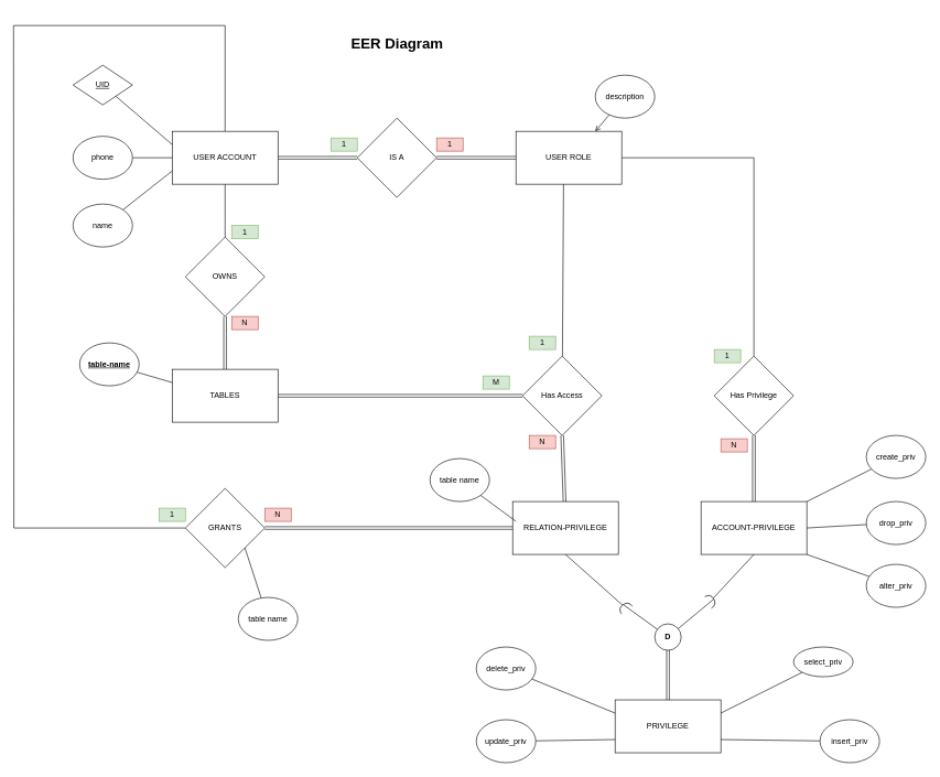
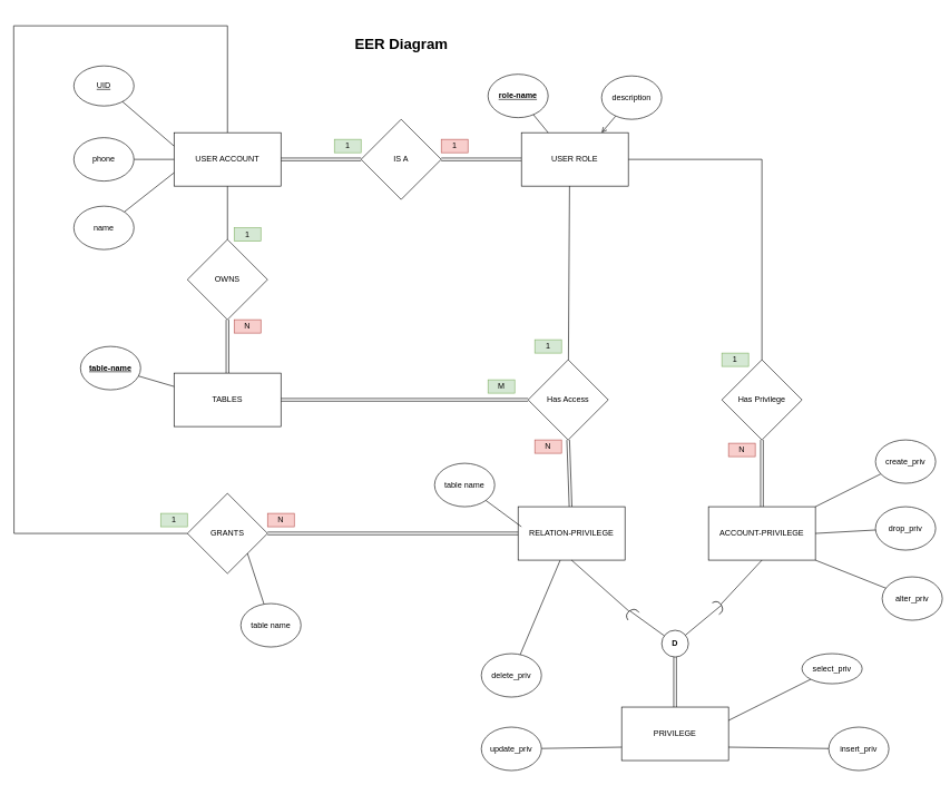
  <mxCell id="0" />
  <mxCell id="1" parent="0" />
  <mxCell id="2" style="edgeStyle=none;rounded=0;orthogonalLoop=1;jettySize=auto;html=1;endArrow=none;shape=link;" parent="1" source="5" target="13" edge="1"><mxGeometry relative="1" as="geometry" /></mxCell>
  <mxCell id="3" style="edgeStyle=none;rounded=0;orthogonalLoop=1;jettySize=auto;html=1;endArrow=none;" parent="1" source="5" target="23" edge="1"><mxGeometry relative="1" as="geometry" /></mxCell>
  <mxCell id="4" style="edgeStyle=orthogonalEdgeStyle;rounded=0;orthogonalLoop=1;jettySize=auto;html=1;endArrow=none;" edge="1" parent="1" source="5"><mxGeometry relative="1" as="geometry"><mxPoint x="20" y="38" as="targetPoint" /><Array as="points"><mxPoint x="340" y="38" /></Array></mxGeometry></mxCell>
  <mxCell id="5" value="USER ACCOUNT" style="rounded=0;whiteSpace=wrap;html=1;" parent="1" vertex="1"><mxGeometry x="260" y="198" width="160" height="80" as="geometry" /></mxCell>
  <mxCell id="6" style="edgeStyle=none;rounded=0;orthogonalLoop=1;jettySize=auto;html=1;entryX=0;entryY=0.25;entryDx=0;entryDy=0;endArrow=none;" parent="1" source="7" target="5" edge="1"><mxGeometry relative="1" as="geometry" /></mxCell>
- <mxCell id="7" value="&lt;u&gt;UID&lt;/u&gt;" style="rhombus;whiteSpace=wrap;html=1;" parent="1" vertex="1"><mxGeometry x="110" y="98" width="90" height="60" as="geometry" /></mxCell>
+ <mxCell id="7" value="&lt;u&gt;UID&lt;/u&gt;" style="ellipse;whiteSpace=wrap;html=1;" parent="1" vertex="1"><mxGeometry x="110" y="98" width="90" height="60" as="geometry" /></mxCell>
  <mxCell id="8" style="edgeStyle=none;rounded=0;orthogonalLoop=1;jettySize=auto;html=1;entryX=0;entryY=0.5;entryDx=0;entryDy=0;endArrow=none;" parent="1" source="9" target="5" edge="1"><mxGeometry relative="1" as="geometry" /></mxCell>
  <mxCell id="9" value="phone" style="ellipse;whiteSpace=wrap;html=1;" parent="1" vertex="1"><mxGeometry x="110" y="205.5" width="90" height="65" as="geometry" /></mxCell>
  <mxCell id="10" style="edgeStyle=none;rounded=0;orthogonalLoop=1;jettySize=auto;html=1;entryX=0;entryY=0.75;entryDx=0;entryDy=0;endArrow=none;" parent="1" source="11" target="5" edge="1"><mxGeometry relative="1" as="geometry" /></mxCell>
  <mxCell id="11" value="name" style="ellipse;whiteSpace=wrap;html=1;" parent="1" vertex="1"><mxGeometry x="110" y="308" width="90" height="65" as="geometry" /></mxCell>
  <mxCell id="12" style="edgeStyle=none;rounded=0;orthogonalLoop=1;jettySize=auto;html=1;entryX=0;entryY=0.5;entryDx=0;entryDy=0;endArrow=none;shape=link;" parent="1" source="13" target="15" edge="1"><mxGeometry relative="1" as="geometry" /></mxCell>
  <mxCell id="13" value="IS A" style="rhombus;whiteSpace=wrap;html=1;" parent="1" vertex="1"><mxGeometry x="540" y="178" width="120" height="120" as="geometry" /></mxCell>
  <mxCell id="14" style="rounded=0;orthogonalLoop=1;jettySize=auto;html=1;entryX=0.5;entryY=0;entryDx=0;entryDy=0;endArrow=none;exitX=1;exitY=0.5;exitDx=0;exitDy=0;" parent="1" source="15" target="43" edge="1"><mxGeometry relative="1" as="geometry"><Array as="points"><mxPoint x="1140" y="238" /></Array></mxGeometry></mxCell>
  <mxCell id="15" value="&lt;div&gt;USER ROLE&lt;/div&gt;" style="rounded=0;whiteSpace=wrap;html=1;" parent="1" vertex="1"><mxGeometry x="780" y="198" width="160" height="80" as="geometry" /></mxCell>
+ <mxCell id="16" style="edgeStyle=none;rounded=0;orthogonalLoop=1;jettySize=auto;html=1;entryX=0.25;entryY=0;entryDx=0;entryDy=0;endArrow=none;" parent="1" source="17" target="15" edge="1"><mxGeometry relative="1" as="geometry" /></mxCell>
+ <mxCell id="17" value="role-name" style="ellipse;whiteSpace=wrap;html=1;fontStyle=5" parent="1" vertex="1"><mxGeometry x="730" y="110.5" width="90" height="65" as="geometry" /></mxCell>
  <mxCell id="18" style="edgeStyle=none;rounded=0;orthogonalLoop=1;jettySize=auto;html=1;entryX=0.75;entryY=0;entryDx=0;entryDy=0;endArrow=open;" parent="1" source="19" target="15" edge="1"><mxGeometry relative="1" as="geometry" /></mxCell>
  <mxCell id="19" value="description" style="ellipse;whiteSpace=wrap;html=1;" parent="1" vertex="1"><mxGeometry x="900" y="113" width="90" height="65" as="geometry" /></mxCell>
  <mxCell id="20" value="1" style="text;html=1;strokeColor=#82b366;fillColor=#d5e8d4;align=center;verticalAlign=middle;whiteSpace=wrap;rounded=0;" parent="1" vertex="1"><mxGeometry x="500" y="208" width="40" height="20" as="geometry" /></mxCell>
  <mxCell id="21" value="1" style="text;html=1;strokeColor=#b85450;fillColor=#f8cecc;align=center;verticalAlign=middle;whiteSpace=wrap;rounded=0;" parent="1" vertex="1"><mxGeometry x="660" y="208" width="40" height="20" as="geometry" /></mxCell>
  <mxCell id="22" style="edgeStyle=none;rounded=0;orthogonalLoop=1;jettySize=auto;html=1;entryX=0.5;entryY=0;entryDx=0;entryDy=0;endArrow=none;shape=link;" parent="1" source="23" target="25" edge="1"><mxGeometry relative="1" as="geometry" /></mxCell>
  <mxCell id="23" value="OWNS" style="rhombus;whiteSpace=wrap;html=1;" parent="1" vertex="1"><mxGeometry x="280" y="358" width="120" height="120" as="geometry" /></mxCell>
  <mxCell id="24" style="edgeStyle=none;rounded=0;orthogonalLoop=1;jettySize=auto;html=1;entryX=0;entryY=0.5;entryDx=0;entryDy=0;endArrow=none;shape=link;" parent="1" source="25" target="45" edge="1"><mxGeometry relative="1" as="geometry" /></mxCell>
  <mxCell id="25" value="TABLES" style="rounded=0;whiteSpace=wrap;html=1;" parent="1" vertex="1"><mxGeometry x="260" y="558" width="160" height="80" as="geometry" /></mxCell>
  <mxCell id="26" value="1" style="text;html=1;strokeColor=#82b366;fillColor=#d5e8d4;align=center;verticalAlign=middle;whiteSpace=wrap;rounded=0;" parent="1" vertex="1"><mxGeometry x="350" y="340.5" width="40" height="20" as="geometry" /></mxCell>
  <mxCell id="27" value="N" style="text;html=1;strokeColor=#b85450;fillColor=#f8cecc;align=center;verticalAlign=middle;whiteSpace=wrap;rounded=0;" parent="1" vertex="1"><mxGeometry x="350" y="478" width="40" height="20" as="geometry" /></mxCell>
  <mxCell id="28" style="edgeStyle=none;rounded=0;orthogonalLoop=1;jettySize=auto;html=1;entryX=0;entryY=0.25;entryDx=0;entryDy=0;endArrow=none;" parent="1" source="29" target="25" edge="1"><mxGeometry relative="1" as="geometry" /></mxCell>
  <mxCell id="29" value="&lt;u&gt;&lt;b&gt;table-name&lt;/b&gt;&lt;/u&gt;" style="ellipse;whiteSpace=wrap;html=1;" parent="1" vertex="1"><mxGeometry x="120" y="518" width="90" height="65" as="geometry" /></mxCell>
  <mxCell id="30" value="" style="edgeStyle=none;rounded=0;orthogonalLoop=1;jettySize=auto;html=1;endArrow=none;shape=link;" parent="1" source="31" target="38" edge="1"><mxGeometry relative="1" as="geometry" /></mxCell>
  <mxCell id="31" value="PRIVILEGE" style="rounded=0;whiteSpace=wrap;html=1;direction=east;" parent="1" vertex="1"><mxGeometry x="930" y="1058" width="160" height="80" as="geometry" /></mxCell>
  <mxCell id="32" style="edgeStyle=none;shape=link;rounded=0;orthogonalLoop=1;jettySize=auto;html=1;entryX=0.5;entryY=1;entryDx=0;entryDy=0;endArrow=none;" parent="1" source="33" target="45" edge="1"><mxGeometry relative="1" as="geometry" /></mxCell>
  <mxCell id="33" value="RELATION-PRIVILEGE" style="rounded=0;whiteSpace=wrap;html=1;direction=east;" parent="1" vertex="1"><mxGeometry x="775" y="758" width="160" height="80" as="geometry" /></mxCell>
  <mxCell id="34" style="edgeStyle=none;rounded=0;orthogonalLoop=1;jettySize=auto;html=1;entryX=0.5;entryY=1;entryDx=0;entryDy=0;endArrow=none;shape=link;" parent="1" source="35" target="43" edge="1"><mxGeometry relative="1" as="geometry" /></mxCell>
  <mxCell id="35" value="ACCOUNT-PRIVILEGE" style="rounded=0;whiteSpace=wrap;html=1;direction=east;" parent="1" vertex="1"><mxGeometry x="1060" y="758" width="160" height="80" as="geometry" /></mxCell>
  <mxCell id="36" style="edgeStyle=none;rounded=0;orthogonalLoop=1;jettySize=auto;html=1;endArrow=none;entryX=0.5;entryY=1;entryDx=0;entryDy=0;" parent="1" source="41" target="35" edge="1"><mxGeometry relative="1" as="geometry" /></mxCell>
  <mxCell id="37" style="edgeStyle=none;rounded=0;orthogonalLoop=1;jettySize=auto;html=1;endArrow=none;entryX=0.5;entryY=1;entryDx=0;entryDy=0;" parent="1" source="39" target="33" edge="1"><mxGeometry relative="1" as="geometry" /></mxCell>
  <mxCell id="38" value="&lt;b&gt;D&lt;/b&gt;" style="ellipse;whiteSpace=wrap;html=1;aspect=fixed;direction=east;" parent="1" vertex="1"><mxGeometry x="990" y="943" width="40" height="40" as="geometry" /></mxCell>
  <mxCell id="39" value="" style="shape=requiredInterface;html=1;verticalLabelPosition=bottom;rotation=-124;direction=east;" parent="1" vertex="1"><mxGeometry x="940" y="908" width="10" height="20" as="geometry" /></mxCell>
  <mxCell id="40" style="edgeStyle=none;rounded=0;orthogonalLoop=1;jettySize=auto;html=1;endArrow=none;entryX=1;entryY=0.5;entryDx=0;entryDy=0;entryPerimeter=0;" parent="1" source="38" target="39" edge="1"><mxGeometry relative="1" as="geometry"><mxPoint x="995.257" y="949.486" as="sourcePoint" /><mxPoint x="942" y="928" as="targetPoint" /></mxGeometry></mxCell>
  <mxCell id="41" value="" style="shape=requiredInterface;html=1;verticalLabelPosition=bottom;rotation=-30;direction=east;" parent="1" vertex="1"><mxGeometry x="1070" y="898" width="10" height="20" as="geometry" /></mxCell>
  <mxCell id="42" style="edgeStyle=none;rounded=0;orthogonalLoop=1;jettySize=auto;html=1;endArrow=none;entryX=1;entryY=0.5;entryDx=0;entryDy=0;entryPerimeter=0;" parent="1" source="38" target="41" edge="1"><mxGeometry relative="1" as="geometry"><mxPoint x="1025.268" y="950.081" as="sourcePoint" /><mxPoint x="1140" y="853" as="targetPoint" /></mxGeometry></mxCell>
  <mxCell id="43" value="Has Privilege" style="rhombus;whiteSpace=wrap;html=1;" parent="1" vertex="1"><mxGeometry x="1080" y="538" width="120" height="120" as="geometry" /></mxCell>
  <mxCell id="44" style="edgeStyle=none;rounded=0;orthogonalLoop=1;jettySize=auto;html=1;endArrow=none;endArrow:none;" parent="1" source="45" edge="1"><mxGeometry relative="1" as="geometry"><mxPoint x="852" y="278" as="targetPoint" /></mxGeometry></mxCell>
  <mxCell id="45" value="Has Access" style="rhombus;whiteSpace=wrap;html=1;" parent="1" vertex="1"><mxGeometry x="790" y="538" width="120" height="120" as="geometry" /></mxCell>
  <mxCell id="46" value="1" style="text;html=1;strokeColor=#82b366;fillColor=#d5e8d4;align=center;verticalAlign=middle;whiteSpace=wrap;rounded=0;" parent="1" vertex="1"><mxGeometry x="1080" y="528" width="40" height="20" as="geometry" /></mxCell>
  <mxCell id="47" value="N" style="text;html=1;strokeColor=#b85450;fillColor=#f8cecc;align=center;verticalAlign=middle;whiteSpace=wrap;rounded=0;" parent="1" vertex="1"><mxGeometry x="1090" y="663" width="40" height="20" as="geometry" /></mxCell>
  <mxCell id="48" value="N" style="text;html=1;strokeColor=#b85450;fillColor=#f8cecc;align=center;verticalAlign=middle;whiteSpace=wrap;rounded=0;" parent="1" vertex="1"><mxGeometry x="800" y="658" width="40" height="20" as="geometry" /></mxCell>
  <mxCell id="49" value="1" style="text;html=1;strokeColor=#82b366;fillColor=#d5e8d4;align=center;verticalAlign=middle;whiteSpace=wrap;rounded=0;" parent="1" vertex="1"><mxGeometry x="800" y="508" width="40" height="20" as="geometry" /></mxCell>
  <mxCell id="50" value="M" style="text;html=1;strokeColor=#82b366;fillColor=#d5e8d4;align=center;verticalAlign=middle;whiteSpace=wrap;rounded=0;" parent="1" vertex="1"><mxGeometry x="730" y="568" width="40" height="20" as="geometry" /></mxCell>
  <mxCell id="51" style="edgeStyle=none;rounded=0;orthogonalLoop=1;jettySize=auto;html=1;endArrow=none;" parent="1" source="52" edge="1"><mxGeometry relative="1" as="geometry"><mxPoint x="780" y="788" as="targetPoint" /></mxGeometry></mxCell>
  <mxCell id="52" value="table name" style="ellipse;whiteSpace=wrap;html=1;" parent="1" vertex="1"><mxGeometry x="650" y="693" width="90" height="65" as="geometry" /></mxCell>
  <mxCell id="53" value="&lt;b&gt;&lt;font style=&quot;font-size: 22px&quot;&gt;EER Diagram&lt;/font&gt;&lt;/b&gt;" style="text;html=1;strokeColor=none;fillColor=none;align=center;verticalAlign=middle;whiteSpace=wrap;rounded=0;" parent="1" vertex="1"><mxGeometry x="467.5" y="20.5" width="265" height="90" as="geometry" /></mxCell>
  <mxCell id="54" style="endArrow=none;rounded=0;orthogonalLoop=1;jettySize=auto;html=1;entryX=1;entryY=0.75;entryDx=0;entryDy=0;" edge="1" parent="1" source="55" target="31"><mxGeometry relative="1" as="geometry"><mxPoint x="1140" y="1188" as="targetPoint" /></mxGeometry></mxCell>
  <mxCell id="55" value="insert_priv" style="ellipse;whiteSpace=wrap;html=1;" vertex="1" parent="1"><mxGeometry x="1240" y="1088" width="90" height="65" as="geometry" /></mxCell>
  <mxCell id="56" style="endArrow=none;rounded=0;orthogonalLoop=1;jettySize=auto;html=1;entryX=1;entryY=0.25;entryDx=0;entryDy=0;" edge="1" parent="1" source="57" target="31"><mxGeometry relative="1" as="geometry"><mxPoint x="1140" y="1168" as="targetPoint" /></mxGeometry></mxCell>
  <mxCell id="57" value="select_priv" style="ellipse;whiteSpace=wrap;html=1;" vertex="1" parent="1"><mxGeometry x="1200" y="978" width="90" height="45" as="geometry" /></mxCell>
  <mxCell id="58" style="endArrow=none;rounded=0;orthogonalLoop=1;jettySize=auto;html=1;entryX=0;entryY=0.75;entryDx=0;entryDy=0;" edge="1" parent="1" source="59" target="31"><mxGeometry relative="1" as="geometry"><mxPoint x="1140" y="1208" as="targetPoint" /></mxGeometry></mxCell>
  <mxCell id="59" value="update_priv" style="ellipse;whiteSpace=wrap;html=1;" vertex="1" parent="1"><mxGeometry x="720" y="1088" width="90" height="65" as="geometry" /></mxCell>
- <mxCell id="60" style="endArrow=none;rounded=0;orthogonalLoop=1;jettySize=auto;html=1;entryX=0;entryY=0.25;entryDx=0;entryDy=0;" edge="1" parent="1" source="61" target="31"><mxGeometry relative="1" as="geometry"><mxPoint x="1140" y="1208" as="targetPoint" /></mxGeometry></mxCell>
+ <mxCell id="60" style="endArrow=none;rounded=0;orthogonalLoop=1;jettySize=auto;html=1;" edge="1" parent="1" source="61" target="33"><mxGeometry relative="1" as="geometry"><mxPoint x="1140" y="1208" as="targetPoint" /></mxGeometry></mxCell>
  <mxCell id="61" value="delete_priv" style="ellipse;whiteSpace=wrap;html=1;" vertex="1" parent="1"><mxGeometry x="720" y="978" width="90" height="65" as="geometry" /></mxCell>
  <mxCell id="62" style="edgeStyle=none;rounded=0;orthogonalLoop=1;jettySize=auto;html=1;endArrow=none;entryX=1;entryY=0;entryDx=0;entryDy=0;" edge="1" parent="1" source="63" target="35"><mxGeometry relative="1" as="geometry"><mxPoint x="1450" y="708" as="targetPoint" /></mxGeometry></mxCell>
  <mxCell id="63" value="create_priv" style="ellipse;whiteSpace=wrap;html=1;" vertex="1" parent="1"><mxGeometry x="1310" y="658" width="90" height="65" as="geometry" /></mxCell>
  <mxCell id="64" style="edgeStyle=none;rounded=0;orthogonalLoop=1;jettySize=auto;html=1;endArrow=none;entryX=1;entryY=0.5;entryDx=0;entryDy=0;" edge="1" source="65" parent="1" target="35"><mxGeometry relative="1" as="geometry"><mxPoint x="1460" y="818" as="targetPoint" /></mxGeometry></mxCell>
  <mxCell id="65" value="drop_priv" style="ellipse;whiteSpace=wrap;html=1;" vertex="1" parent="1"><mxGeometry x="1310" y="758" width="90" height="65" as="geometry" /></mxCell>
  <mxCell id="66" style="edgeStyle=none;rounded=0;orthogonalLoop=1;jettySize=auto;html=1;endArrow=none;entryX=1;entryY=1;entryDx=0;entryDy=0;" edge="1" parent="1" source="67" target="35"><mxGeometry relative="1" as="geometry"><mxPoint x="1470" y="913" as="targetPoint" /></mxGeometry></mxCell>
- <mxCell id="67" value="alter_priv" style="ellipse;whiteSpace=wrap;html=1;" vertex="1" parent="1"><mxGeometry x="1310" y="853" width="90" height="65" as="geometry" /></mxCell>
+ <mxCell id="67" value="alter_priv" style="ellipse;whiteSpace=wrap;html=1;" vertex="1" parent="1"><mxGeometry x="1320" y="863" width="90" height="65" as="geometry" /></mxCell>
  <mxCell id="68" style="edgeStyle=orthogonalEdgeStyle;rounded=0;orthogonalLoop=1;jettySize=auto;html=1;entryX=0;entryY=0.5;entryDx=0;entryDy=0;endArrow=none;shape=link;" edge="1" parent="1" source="70" target="33"><mxGeometry relative="1" as="geometry" /></mxCell>
  <mxCell id="69" style="edgeStyle=orthogonalEdgeStyle;rounded=0;orthogonalLoop=1;jettySize=auto;html=1;endArrow=none;" edge="1" parent="1" source="70"><mxGeometry relative="1" as="geometry"><mxPoint x="20" y="38" as="targetPoint" /></mxGeometry></mxCell>
  <mxCell id="70" value="GRANTS" style="rhombus;whiteSpace=wrap;html=1;" vertex="1" parent="1"><mxGeometry x="280" y="738" width="120" height="120" as="geometry" /></mxCell>
  <mxCell id="71" value="1" style="text;html=1;strokeColor=#82b366;fillColor=#d5e8d4;align=center;verticalAlign=middle;whiteSpace=wrap;rounded=0;" vertex="1" parent="1"><mxGeometry x="240" y="768" width="40" height="20" as="geometry" /></mxCell>
  <mxCell id="72" value="N" style="text;html=1;strokeColor=#b85450;fillColor=#f8cecc;align=center;verticalAlign=middle;whiteSpace=wrap;rounded=0;" vertex="1" parent="1"><mxGeometry x="400" y="768" width="40" height="20" as="geometry" /></mxCell>
  <mxCell id="73" style="edgeStyle=none;rounded=0;orthogonalLoop=1;jettySize=auto;html=1;endArrow=none;entryX=1;entryY=1;entryDx=0;entryDy=0;" edge="1" parent="1" source="74" target="70"><mxGeometry relative="1" as="geometry"><mxPoint x="380" y="853" as="targetPoint" /></mxGeometry></mxCell>
  <mxCell id="74" value="table name" style="ellipse;whiteSpace=wrap;html=1;" vertex="1" parent="1"><mxGeometry x="360" y="903" width="90" height="65" as="geometry" /></mxCell>
